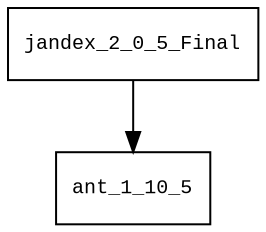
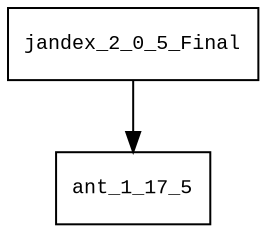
  digraph {
    fontname="Liberation Mono"
    node [fontsize=10.0 shape=box fontname="Liberation Mono"]
    jandex_2_0_5_Final
-   ant_1_10_5
+   ant_1_10_5 [label=ant_1_17_5]
    jandex_2_0_5_Final -> ant_1_10_5 [fontname="Liberation Mono"]
  }
